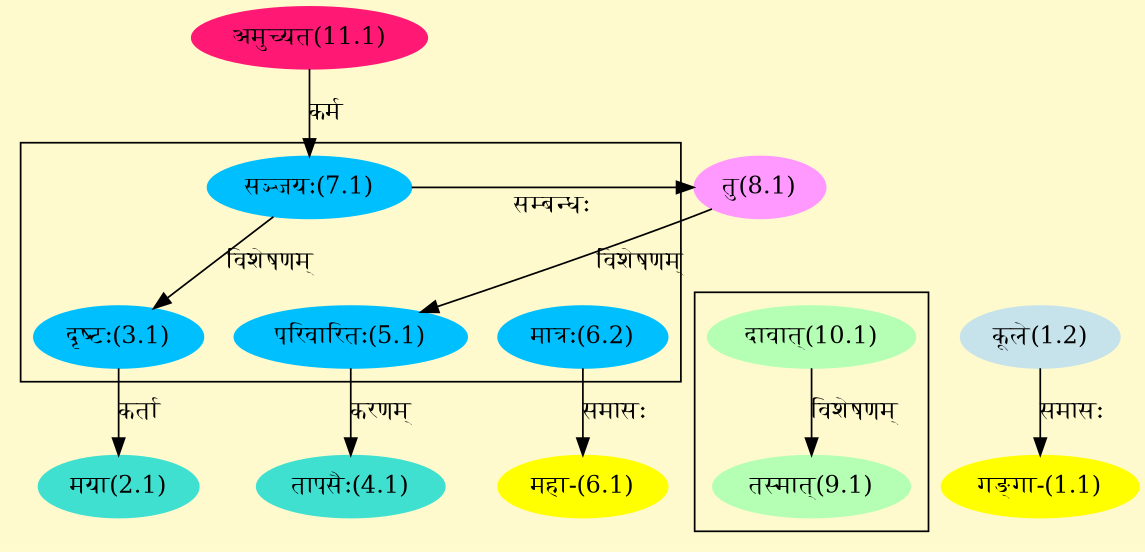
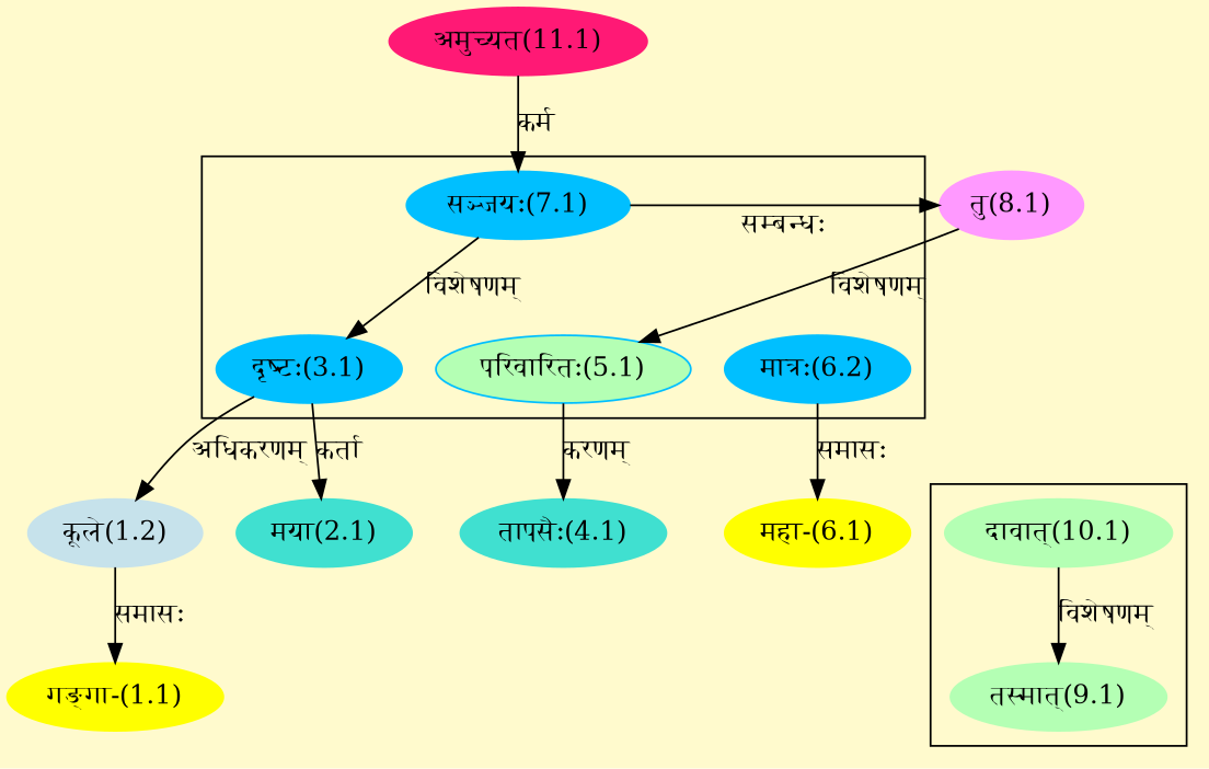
  digraph {
    bgcolor=lemonchiffon1
    compound=true
    rankdir=BT
    node [color="#00BFFF" style=filled]
    edge [dir=back]
    n1 [label="दृष्टः(3.1)"]
    n2 [label="सञ्जयः(7.1)"]
-   n3 [label="परिवारितः(5.1)"]
+   n3 [label="परिवारितः(5.1)" fillcolor="#B4FFB4"]
    n4 [label="मात्रः(6.2)"]
    n5 [color="#B4FFB4" label="तस्मात्(9.1)"]
    n6 [color="#B4FFB4" label="दावात्(10.1)"]
    n7 [color="#FF1975" label="अमुच्यत(11.1)"]
    n8 [color="#FF99FF" label="तु(8.1)"]
    n9 [color="#FFFF00" label="गङ्गा-(1.1)"]
    n10 [color="#C6E2EB" label="कूले(1.2)"]
    n11 [color="#40E0D0" label="मया(2.1)"]
    n12 [color="#40E0D0" label="तापसैः(4.1)"]
    n13 [color="#FFFF00" label="महा-(6.1)"]
    subgraph cluster_1 {
      n1
      n2
      n3
      n4
    }
    subgraph cluster_2 {
      n5
      n6
    }
    n1 -> n2 [label="विशेषणम्"]
    n2 -> n7 [label="कर्म"]
    n3 -> n8 [label="विशेषणम्"]
    n5 -> n6 [label="विशेषणम्"]
    n8 -> n2 [label="सम्बन्धः"]
    n9 -> n10 [label="समासः"]
+   n10 -> n1 [label="अधिकरणम्"]
    n11 -> n1 [label="कर्ता"]
    n12 -> n3 [label="करणम्"]
    n13 -> n4 [label="समासः"]
  }
